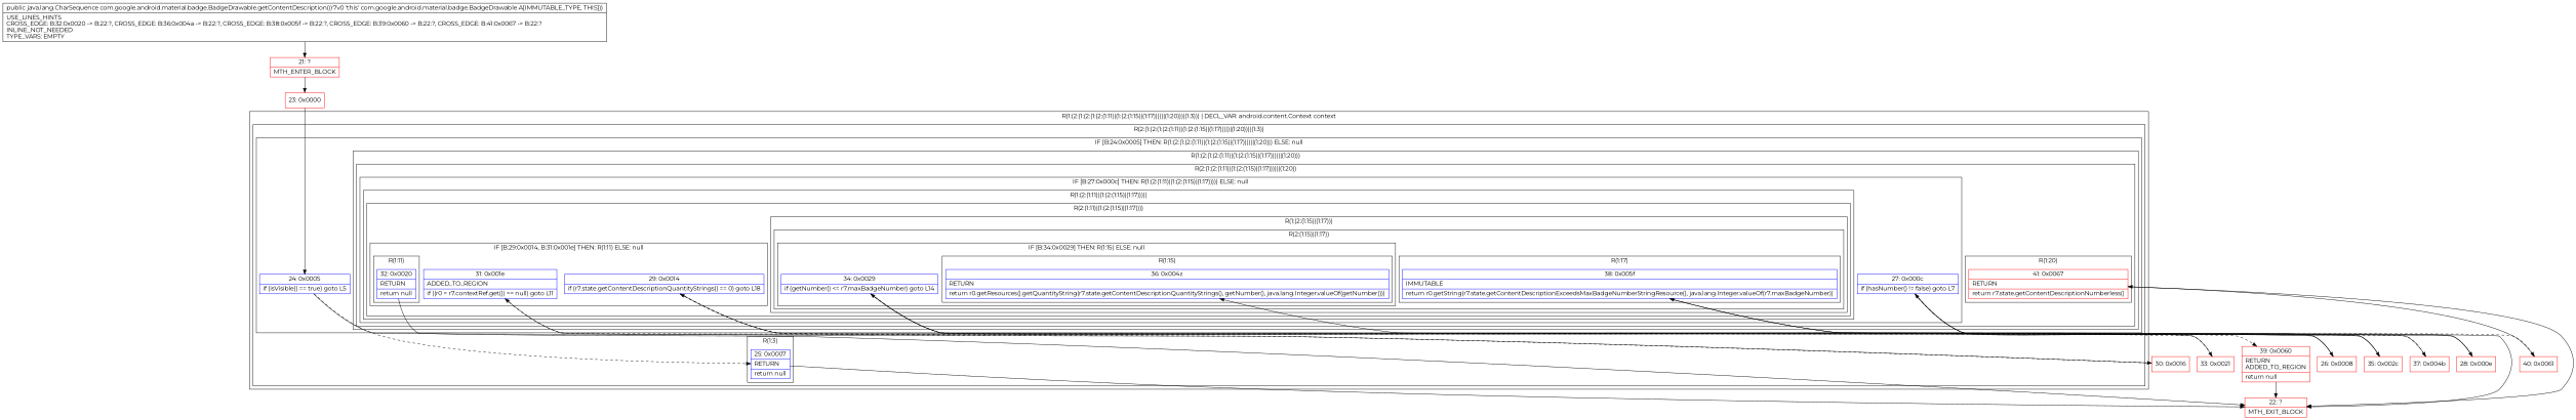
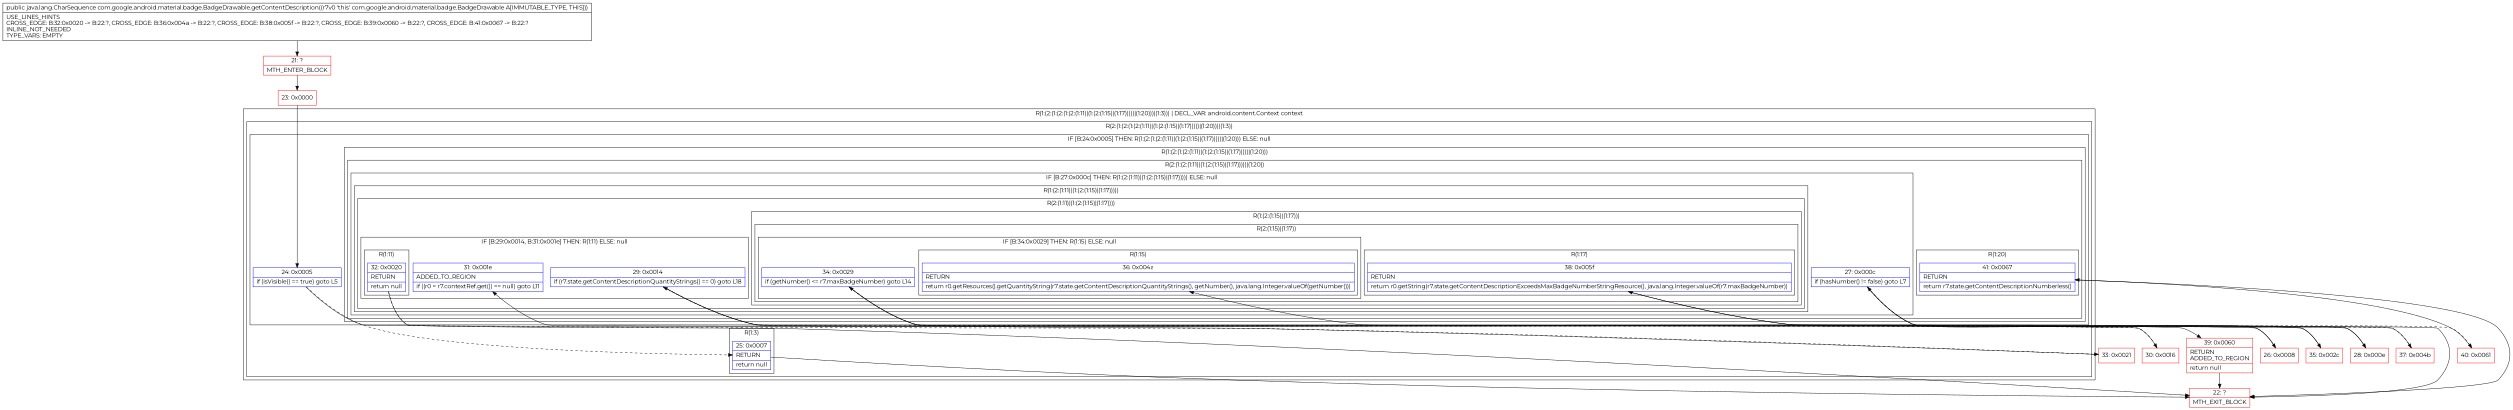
  digraph {
    fontname=Montserrat
    node [color=red fontname=Montserrat shape=record]
    edge [fontname=Montserrat]
    n1 [color=blue label="{32\:\ 0x0020|RETURN\l|return null\l}"]
    n2 [color=blue label="{29\:\ 0x0014|if (r7.state.getContentDescriptionQuantityStrings() == 0) goto L18\l}"]
    n3 [color=blue label="{31\:\ 0x001e|ADDED_TO_REGION\l|if ((r0 = r7.contextRef.get()) == null) goto L11\l}"]
    n4 [color=blue label="{36\:\ 0x004a|RETURN\l|return r0.getResources().getQuantityString(r7.state.getContentDescriptionQuantityStrings(), getNumber(), java.lang.Integer.valueOf(getNumber()))\l}"]
    n5 [color=blue label="{34\:\ 0x0029|if (getNumber() \<= r7.maxBadgeNumber) goto L14\l}"]
-   n6 [color=blue label="{38\:\ 0x005f|IMMUTABLE\l|return r0.getString(r7.state.getContentDescriptionExceedsMaxBadgeNumberStringResource(), java.lang.Integer.valueOf(r7.maxBadgeNumber))\l}"]
+   n6 [color=blue label="{38\:\ 0x005f|RETURN\l|return r0.getString(r7.state.getContentDescriptionExceedsMaxBadgeNumberStringResource(), java.lang.Integer.valueOf(r7.maxBadgeNumber))\l}"]
    n7 [color=blue label="{27\:\ 0x000c|if (hasNumber() != false) goto L7\l}"]
-   n8 [label="{41\:\ 0x0067|RETURN\l|return r7.state.getContentDescriptionNumberless()\l}"]
+   n8 [color=blue label="{41\:\ 0x0067|RETURN\l|return r7.state.getContentDescriptionNumberless()\l}"]
    n9 [color=blue label="{24\:\ 0x0005|if (isVisible() == true) goto L5\l}"]
    n10 [color=blue label="{25\:\ 0x0007|RETURN\l|return null\l}"]
    n11 [label="{22\:\ ?|MTH_EXIT_BLOCK\l}"]
    n12 [label="{30\:\ 0x0016}"]
    n13 [label="{39\:\ 0x0060|RETURN\lADDED_TO_REGION\l|return null\l}"]
    n14 [label="{33\:\ 0x0021}"]
    n15 [label="{35\:\ 0x002c}"]
    n16 [label="{37\:\ 0x004b}"]
    n17 [label="{28\:\ 0x000e}"]
    n18 [label="{40\:\ 0x0061}"]
    n19 [label="{26\:\ 0x0008}"]
    n20 [label="{21\:\ ?|MTH_ENTER_BLOCK\l}"]
    n21 [label="{23\:\ 0x0000}"]
    n22 [label="{public java.lang.CharSequence com.google.android.material.badge.BadgeDrawable.getContentDescription((r7v0 'this' com.google.android.material.badge.BadgeDrawable A[IMMUTABLE_TYPE, THIS]))  | USE_LINES_HINTS\lCROSS_EDGE: B:32:0x0020 \-\> B:22:?, CROSS_EDGE: B:36:0x004a \-\> B:22:?, CROSS_EDGE: B:38:0x005f \-\> B:22:?, CROSS_EDGE: B:39:0x0060 \-\> B:22:?, CROSS_EDGE: B:41:0x0067 \-\> B:22:?\lINLINE_NOT_NEEDED\lTYPE_VARS: EMPTY\l}" color=""]
    subgraph cluster_1 {
      label="R(1:(2:(1:(2:(1:(2:(1:11)|(1:(2:(1:15)|(1:17)))))|(1:20)))|(1:3))) | DECL_VAR: android.content.Context context\l"
      subgraph cluster_2 {
        label="R(2:(1:(2:(1:(2:(1:11)|(1:(2:(1:15)|(1:17)))))|(1:20)))|(1:3))"
        subgraph cluster_3 {
          label="IF [B:24:0x0005] THEN: R(1:(2:(1:(2:(1:11)|(1:(2:(1:15)|(1:17)))))|(1:20))) ELSE: null"
          n9
          subgraph cluster_4 {
            label="R(1:(2:(1:(2:(1:11)|(1:(2:(1:15)|(1:17)))))|(1:20)))"
            subgraph cluster_5 {
              label="R(2:(1:(2:(1:11)|(1:(2:(1:15)|(1:17)))))|(1:20))"
              subgraph cluster_6 {
                label="IF [B:27:0x000c] THEN: R(1:(2:(1:11)|(1:(2:(1:15)|(1:17))))) ELSE: null"
                n7
                subgraph cluster_7 {
                  label="R(1:(2:(1:11)|(1:(2:(1:15)|(1:17)))))"
                  subgraph cluster_8 {
                    label="R(2:(1:11)|(1:(2:(1:15)|(1:17))))"
                    subgraph cluster_9 {
                      label="IF [B:29:0x0014, B:31:0x001e] THEN: R(1:11) ELSE: null"
                      n2
                      n3
                      subgraph cluster_10 {
                        label="R(1:11)"
                        n1
                      }
                    }
                    subgraph cluster_11 {
                      label="R(1:(2:(1:15)|(1:17)))"
                      subgraph cluster_12 {
                        label="R(2:(1:15)|(1:17))"
                        subgraph cluster_13 {
                          label="IF [B:34:0x0029] THEN: R(1:15) ELSE: null"
                          n5
                          subgraph cluster_14 {
                            label="R(1:15)"
                            n4
                          }
                        }
                        subgraph cluster_15 {
                          label="R(1:17)"
                          n6
                        }
                      }
                    }
                  }
                }
              }
              subgraph cluster_16 {
                label="R(1:20)"
                n8
              }
            }
          }
        }
        subgraph cluster_17 {
          label="R(1:3)"
          n10
        }
      }
    }
    n1 -> n11
    n2 -> n12 [style=dashed]
-   n2 -> n13 [style=dashed]
-   n3 -> n14 [style=dashed]
+   n2 -> n13
+   n1 -> n14 [style=dashed]
    n5 -> n15
    n5 -> n16 [style=dashed]
    n6 -> n11
    n7 -> n17
    n7 -> n18 [style=dashed]
    n8 -> n11
    n9 -> n10 [style=dashed]
    n9 -> n19
    n10 -> n11
    n12 -> n3
    n13 -> n11
    n14 -> n5
    n15 -> n4
    n16 -> n6
    n17 -> n2
    n18 -> n8
    n19 -> n7
    n20 -> n21
    n21 -> n9
    n22 -> n20
  }
